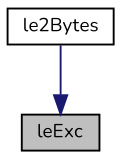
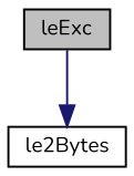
  digraph {
    rankdir=TB
    fontname=Nunito
    node [color=black fontname=Nunito fontsize=10 shape=record style=filled]
    n1 [fillcolor=grey75 fontcolor=black height=0.2 label=leExc width=0.4]
    n2 [fillcolor=white height=0.2 label=le2Bytes width=0.4]
-   n2 -> n1 [color=midnightblue fontname=Nunito fontsize=10 labelfontname=Helvetica labelfontsize=10 style=solid]
+   n1 -> n2 [color=midnightblue fontname=Nunito fontsize=10 labelfontname=Helvetica labelfontsize=10 style=solid]
  }
